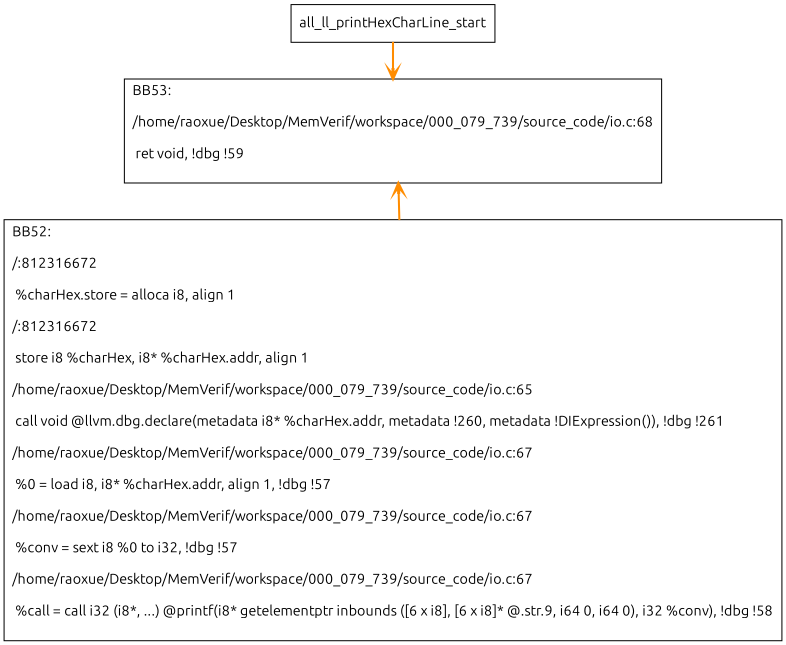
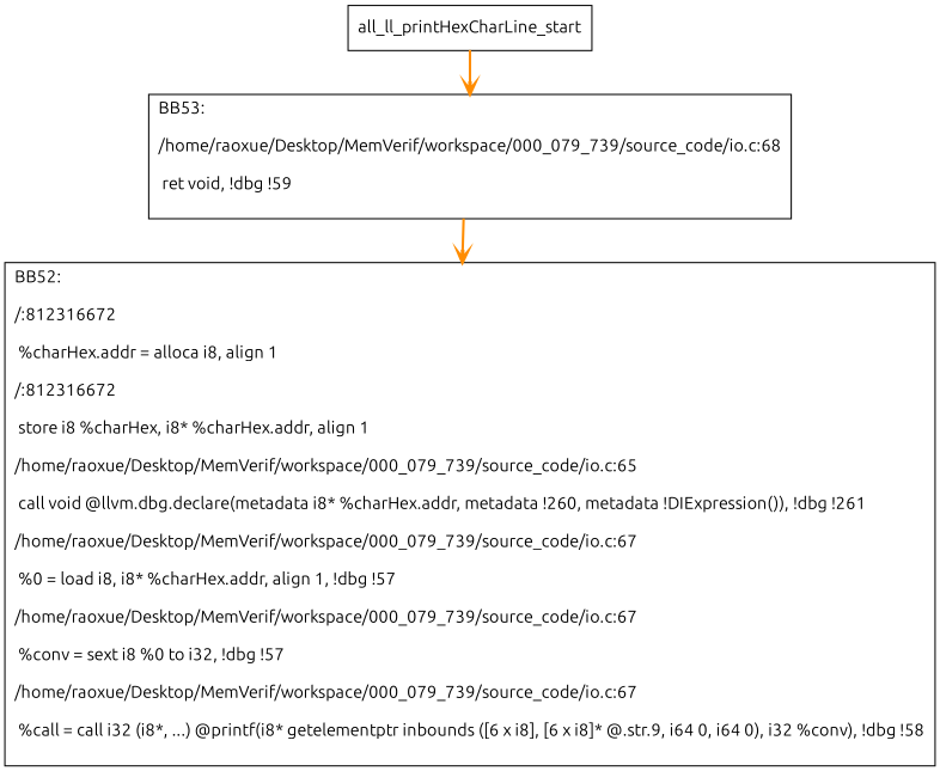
  digraph {
    fontname=Ubuntu
    node [fontname=Ubuntu shape=record]
    edge [arrowhead=vee color=darkorange fontname=Ubuntu style=bold]
    n1 [label="{all_ll_printHexCharLine_start}"]
    n2 [label="{BB53:\l\l/home/raoxue/Desktop/MemVerif/workspace/000_079_739/source_code/io.c:68\l\n  ret void, !dbg !59\l\n}"]
-   n3 [label="{BB52:\l\l/:812316672\l\n  %charHex.store = alloca i8, align 1\l\n/:812316672\l\n  store i8 %charHex, i8* %charHex.addr, align 1\l\n/home/raoxue/Desktop/MemVerif/workspace/000_079_739/source_code/io.c:65\l\n  call void @llvm.dbg.declare(metadata i8* %charHex.addr, metadata !260, metadata !DIExpression()), !dbg !261\l\n/home/raoxue/Desktop/MemVerif/workspace/000_079_739/source_code/io.c:67\l\n  %0 = load i8, i8* %charHex.addr, align 1, !dbg !57\l\n/home/raoxue/Desktop/MemVerif/workspace/000_079_739/source_code/io.c:67\l\n  %conv = sext i8 %0 to i32, !dbg !57\l\n/home/raoxue/Desktop/MemVerif/workspace/000_079_739/source_code/io.c:67\l\n  %call = call i32 (i8*, ...) @printf(i8* getelementptr inbounds ([6 x i8], [6 x i8]* @.str.9, i64 0, i64 0), i32 %conv), !dbg !58\l\n}"]
+   n3 [label="{BB52:\l\l/:812316672\l\n  %charHex.addr = alloca i8, align 1\l\n/:812316672\l\n  store i8 %charHex, i8* %charHex.addr, align 1\l\n/home/raoxue/Desktop/MemVerif/workspace/000_079_739/source_code/io.c:65\l\n  call void @llvm.dbg.declare(metadata i8* %charHex.addr, metadata !260, metadata !DIExpression()), !dbg !261\l\n/home/raoxue/Desktop/MemVerif/workspace/000_079_739/source_code/io.c:67\l\n  %0 = load i8, i8* %charHex.addr, align 1, !dbg !57\l\n/home/raoxue/Desktop/MemVerif/workspace/000_079_739/source_code/io.c:67\l\n  %conv = sext i8 %0 to i32, !dbg !57\l\n/home/raoxue/Desktop/MemVerif/workspace/000_079_739/source_code/io.c:67\l\n  %call = call i32 (i8*, ...) @printf(i8* getelementptr inbounds ([6 x i8], [6 x i8]* @.str.9, i64 0, i64 0), i32 %conv), !dbg !58\l\n}"]
    n1 -> n2
-   n3 -> n2
+   n2 -> n3
  }
